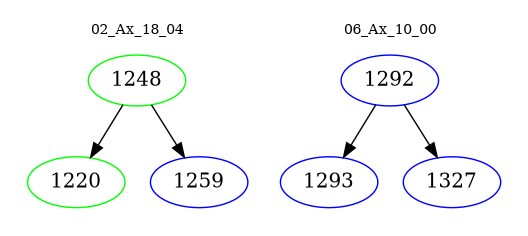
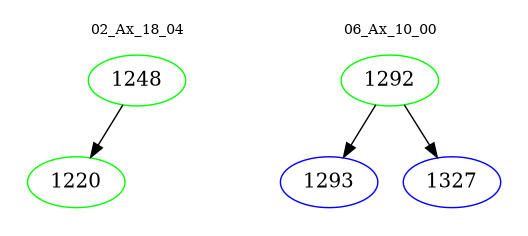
  digraph {
    node [color=green]
    edge [color=black]
    n1 [label=1248]
    n2 [label=1220]
-   n3 [color=blue label=1259]
-   n4 [color=blue label=1292]
+   n4 [label=1292]
    n5 [color=blue label=1293]
    n6 [color=blue label=1327]
    subgraph cluster_1 {
      color=white
      fontsize=10
      label="02_Ax_18_04"
      n1
      n2
-     n3
    }
    subgraph cluster_2 {
      color=white
      fontsize=10
      label="06_Ax_10_00"
      n4
      n5
      n6
    }
    n1 -> n2
-   n1 -> n3
    n4 -> n5
    n4 -> n6
  }
